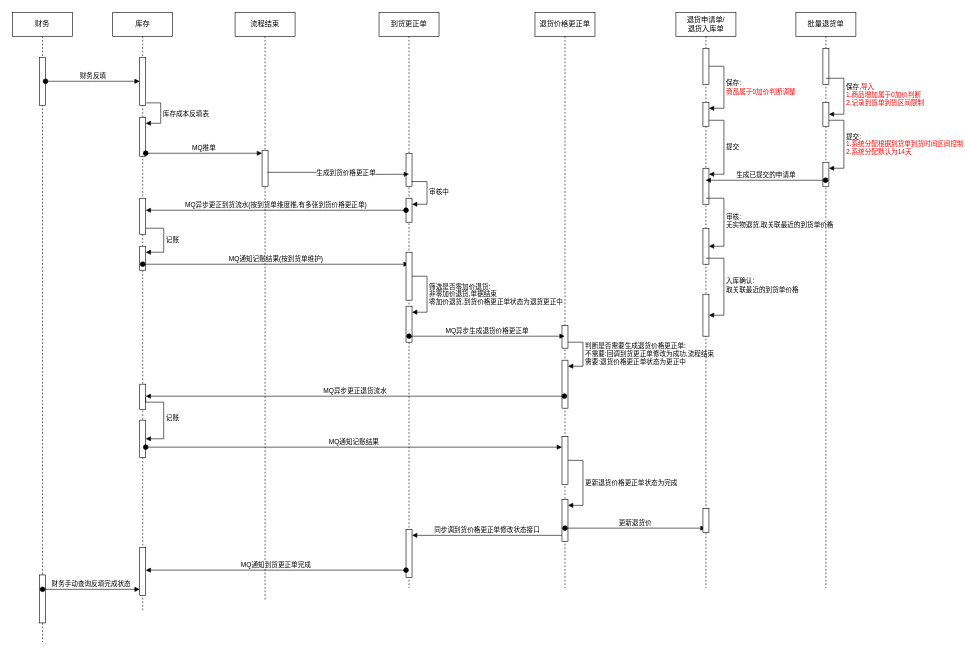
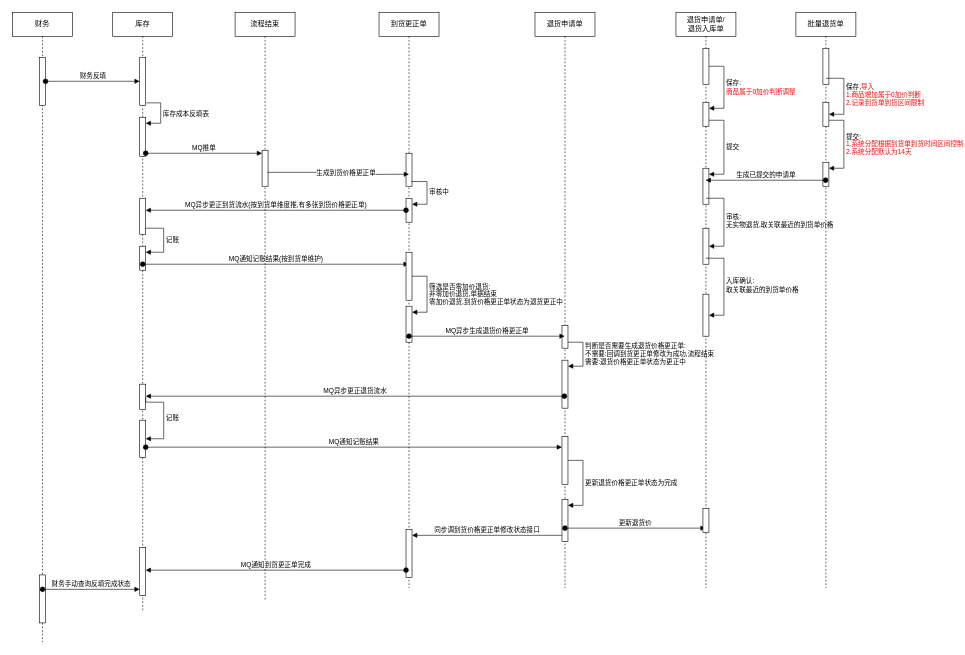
  <mxCell id="0" />
  <mxCell id="1" parent="0" />
  <mxCell id="2" value="财务" style="shape=umlLifeline;perimeter=lifelinePerimeter;whiteSpace=wrap;html=1;container=1;collapsible=0;recursiveResize=0;outlineConnect=0;" parent="1" vertex="1"><mxGeometry x="20" y="20" width="100" height="1050" as="geometry" /></mxCell>
  <mxCell id="3" value="" style="html=1;points=[];perimeter=orthogonalPerimeter;outlineConnect=0;targetShapes=umlLifeline;portConstraint=eastwest;newEdgeStyle={&quot;edgeStyle&quot;:&quot;elbowEdgeStyle&quot;,&quot;elbow&quot;:&quot;vertical&quot;,&quot;curved&quot;:0,&quot;rounded&quot;:0};" parent="2" vertex="1"><mxGeometry x="45" y="75" width="10" height="80" as="geometry" /></mxCell>
  <mxCell id="4" value="" style="html=1;points=[];perimeter=orthogonalPerimeter;outlineConnect=0;targetShapes=umlLifeline;portConstraint=eastwest;newEdgeStyle={&quot;edgeStyle&quot;:&quot;elbowEdgeStyle&quot;,&quot;elbow&quot;:&quot;vertical&quot;,&quot;curved&quot;:0,&quot;rounded&quot;:0};" parent="2" vertex="1"><mxGeometry x="45" y="938" width="10" height="80" as="geometry" /></mxCell>
  <mxCell id="5" value="财务手动查询反填完成状态" style="html=1;verticalAlign=bottom;startArrow=oval;startFill=1;endArrow=block;startSize=8;edgeStyle=elbowEdgeStyle;elbow=vertical;curved=0;rounded=0;" parent="2" target="10" edge="1"><mxGeometry width="60" relative="1" as="geometry"><mxPoint x="50" y="962" as="sourcePoint" /><mxPoint x="110" y="962" as="targetPoint" /></mxGeometry></mxCell>
  <mxCell id="6" value="库存" style="shape=umlLifeline;perimeter=lifelinePerimeter;whiteSpace=wrap;html=1;container=1;collapsible=0;recursiveResize=0;outlineConnect=0;" parent="1" vertex="1"><mxGeometry x="187" y="20" width="100" height="1000" as="geometry" /></mxCell>
  <mxCell id="7" value="" style="html=1;points=[];perimeter=orthogonalPerimeter;outlineConnect=0;targetShapes=umlLifeline;portConstraint=eastwest;newEdgeStyle={&quot;edgeStyle&quot;:&quot;elbowEdgeStyle&quot;,&quot;elbow&quot;:&quot;vertical&quot;,&quot;curved&quot;:0,&quot;rounded&quot;:0};" parent="6" vertex="1"><mxGeometry x="45" y="75" width="10" height="80" as="geometry" /></mxCell>
  <mxCell id="8" value="" style="html=1;points=[];perimeter=orthogonalPerimeter;outlineConnect=0;targetShapes=umlLifeline;portConstraint=eastwest;newEdgeStyle={&quot;edgeStyle&quot;:&quot;elbowEdgeStyle&quot;,&quot;elbow&quot;:&quot;vertical&quot;,&quot;curved&quot;:0,&quot;rounded&quot;:0};" parent="6" vertex="1"><mxGeometry x="45" y="175" width="10" height="65" as="geometry" /></mxCell>
  <mxCell id="9" value="库存成本反填表" style="html=1;align=left;spacingLeft=2;endArrow=block;rounded=0;edgeStyle=orthogonalEdgeStyle;curved=0;rounded=0;exitX=1.1;exitY=0.95;exitDx=0;exitDy=0;exitPerimeter=0;" parent="6" source="7" target="8" edge="1"><mxGeometry x="0.012" relative="1" as="geometry"><mxPoint x="50" y="155" as="sourcePoint" /><Array as="points"><mxPoint x="80" y="151" /><mxPoint x="80" y="185" /></Array><mxPoint as="offset" /></mxGeometry></mxCell>
  <mxCell id="10" value="" style="html=1;points=[];perimeter=orthogonalPerimeter;outlineConnect=0;targetShapes=umlLifeline;portConstraint=eastwest;newEdgeStyle={&quot;edgeStyle&quot;:&quot;elbowEdgeStyle&quot;,&quot;elbow&quot;:&quot;vertical&quot;,&quot;curved&quot;:0,&quot;rounded&quot;:0};" parent="6" vertex="1"><mxGeometry x="45" y="892" width="10" height="80" as="geometry" /></mxCell>
  <mxCell id="11" value="" style="html=1;points=[];perimeter=orthogonalPerimeter;outlineConnect=0;targetShapes=umlLifeline;portConstraint=eastwest;newEdgeStyle={&quot;edgeStyle&quot;:&quot;elbowEdgeStyle&quot;,&quot;elbow&quot;:&quot;vertical&quot;,&quot;curved&quot;:0,&quot;rounded&quot;:0};" parent="6" vertex="1"><mxGeometry x="45" y="310" width="10" height="60" as="geometry" /></mxCell>
  <mxCell id="12" value="" style="html=1;points=[];perimeter=orthogonalPerimeter;outlineConnect=0;targetShapes=umlLifeline;portConstraint=eastwest;newEdgeStyle={&quot;edgeStyle&quot;:&quot;elbowEdgeStyle&quot;,&quot;elbow&quot;:&quot;vertical&quot;,&quot;curved&quot;:0,&quot;rounded&quot;:0};" parent="6" vertex="1"><mxGeometry x="45" y="390" width="10" height="40" as="geometry" /></mxCell>
  <mxCell id="13" value="记账" style="html=1;align=left;spacingLeft=2;endArrow=block;rounded=0;edgeStyle=orthogonalEdgeStyle;curved=0;rounded=0;" parent="6" source="11" target="12" edge="1"><mxGeometry relative="1" as="geometry"><mxPoint x="55" y="390" as="sourcePoint" /><Array as="points"><mxPoint x="85" y="360" /><mxPoint x="85" y="400" /></Array><mxPoint as="offset" /></mxGeometry></mxCell>
  <mxCell id="14" value="MQ通知记账结果(按到货单维护)" style="html=1;verticalAlign=bottom;startArrow=oval;startFill=1;endArrow=block;startSize=8;edgeStyle=elbowEdgeStyle;elbow=vertical;curved=0;rounded=0;" parent="6" target="18" edge="1"><mxGeometry x="0.001" width="60" relative="1" as="geometry"><mxPoint x="50" y="420" as="sourcePoint" /><mxPoint x="500" y="420" as="targetPoint" /><mxPoint as="offset" /></mxGeometry></mxCell>
  <mxCell id="15" value="" style="html=1;points=[];perimeter=orthogonalPerimeter;outlineConnect=0;targetShapes=umlLifeline;portConstraint=eastwest;newEdgeStyle={&quot;edgeStyle&quot;:&quot;elbowEdgeStyle&quot;,&quot;elbow&quot;:&quot;vertical&quot;,&quot;curved&quot;:0,&quot;rounded&quot;:0};" parent="6" vertex="1"><mxGeometry x="45" y="620" width="10" height="42" as="geometry" /></mxCell>
  <mxCell id="16" value="流程结束" style="shape=umlLifeline;perimeter=lifelinePerimeter;whiteSpace=wrap;html=1;container=1;collapsible=0;recursiveResize=0;outlineConnect=0;" parent="1" vertex="1"><mxGeometry x="391" y="20" width="100" height="980" as="geometry" /></mxCell>
  <mxCell id="17" value="" style="html=1;points=[];perimeter=orthogonalPerimeter;outlineConnect=0;targetShapes=umlLifeline;portConstraint=eastwest;newEdgeStyle={&quot;edgeStyle&quot;:&quot;elbowEdgeStyle&quot;,&quot;elbow&quot;:&quot;vertical&quot;,&quot;curved&quot;:0,&quot;rounded&quot;:0};" parent="16" vertex="1"><mxGeometry x="45" y="230" width="10" height="60" as="geometry" /></mxCell>
  <mxCell id="18" value="到货更正单" style="shape=umlLifeline;perimeter=lifelinePerimeter;whiteSpace=wrap;html=1;container=1;collapsible=0;recursiveResize=0;outlineConnect=0;" parent="1" vertex="1"><mxGeometry x="631" y="20" width="100" height="960" as="geometry" /></mxCell>
  <mxCell id="19" value="" style="html=1;points=[];perimeter=orthogonalPerimeter;outlineConnect=0;targetShapes=umlLifeline;portConstraint=eastwest;newEdgeStyle={&quot;edgeStyle&quot;:&quot;elbowEdgeStyle&quot;,&quot;elbow&quot;:&quot;vertical&quot;,&quot;curved&quot;:0,&quot;rounded&quot;:0};" parent="18" vertex="1"><mxGeometry x="45" y="235" width="10" height="55" as="geometry" /></mxCell>
  <mxCell id="20" value="" style="html=1;points=[];perimeter=orthogonalPerimeter;outlineConnect=0;targetShapes=umlLifeline;portConstraint=eastwest;newEdgeStyle={&quot;edgeStyle&quot;:&quot;elbowEdgeStyle&quot;,&quot;elbow&quot;:&quot;vertical&quot;,&quot;curved&quot;:0,&quot;rounded&quot;:0};" parent="18" vertex="1"><mxGeometry x="45" y="862" width="10" height="80" as="geometry" /></mxCell>
  <mxCell id="21" value="" style="html=1;points=[];perimeter=orthogonalPerimeter;outlineConnect=0;targetShapes=umlLifeline;portConstraint=eastwest;newEdgeStyle={&quot;edgeStyle&quot;:&quot;elbowEdgeStyle&quot;,&quot;elbow&quot;:&quot;vertical&quot;,&quot;curved&quot;:0,&quot;rounded&quot;:0};" parent="18" vertex="1"><mxGeometry x="45" y="310" width="10" height="40" as="geometry" /></mxCell>
  <mxCell id="22" value="审核中" style="html=1;align=left;spacingLeft=2;endArrow=block;rounded=0;edgeStyle=orthogonalEdgeStyle;curved=0;rounded=0;exitX=0.54;exitY=0.294;exitDx=0;exitDy=0;exitPerimeter=0;" parent="18" source="18" target="21" edge="1"><mxGeometry relative="1" as="geometry"><mxPoint x="50" y="290" as="sourcePoint" /><Array as="points"><mxPoint x="80" y="282" /><mxPoint x="80" y="320" /></Array></mxGeometry></mxCell>
  <mxCell id="23" value="" style="html=1;points=[];perimeter=orthogonalPerimeter;outlineConnect=0;targetShapes=umlLifeline;portConstraint=eastwest;newEdgeStyle={&quot;edgeStyle&quot;:&quot;elbowEdgeStyle&quot;,&quot;elbow&quot;:&quot;vertical&quot;,&quot;curved&quot;:0,&quot;rounded&quot;:0};" parent="18" vertex="1"><mxGeometry x="45" y="400" width="10" height="80" as="geometry" /></mxCell>
  <mxCell id="24" value="" style="html=1;points=[];perimeter=orthogonalPerimeter;outlineConnect=0;targetShapes=umlLifeline;portConstraint=eastwest;newEdgeStyle={&quot;edgeStyle&quot;:&quot;elbowEdgeStyle&quot;,&quot;elbow&quot;:&quot;vertical&quot;,&quot;curved&quot;:0,&quot;rounded&quot;:0};" parent="18" vertex="1"><mxGeometry x="45" y="490" width="10" height="60" as="geometry" /></mxCell>
  <mxCell id="25" value="筛选是否零加价退货:&lt;br&gt;非零加价退货,单据结束&lt;br&gt;零加价退货,到货价格更正单状态为退货更正中" style="html=1;align=left;spacingLeft=2;endArrow=block;rounded=0;edgeStyle=orthogonalEdgeStyle;curved=0;rounded=0;" parent="18" source="23" target="24" edge="1"><mxGeometry relative="1" as="geometry"><mxPoint x="50" y="470" as="sourcePoint" /><Array as="points"><mxPoint x="80" y="440" /><mxPoint x="80" y="500" /></Array><mxPoint as="offset" /></mxGeometry></mxCell>
- <mxCell id="26" value="退货价格更正单" style="shape=umlLifeline;perimeter=lifelinePerimeter;whiteSpace=wrap;html=1;container=1;collapsible=0;recursiveResize=0;outlineConnect=0;" parent="1" vertex="1"><mxGeometry x="891" y="20" width="100" height="960" as="geometry" /></mxCell>
+ <mxCell id="26" value="退货申请单" style="shape=umlLifeline;perimeter=lifelinePerimeter;whiteSpace=wrap;html=1;container=1;collapsible=0;recursiveResize=0;outlineConnect=0;" parent="1" vertex="1"><mxGeometry x="891" y="20" width="100" height="960" as="geometry" /></mxCell>
  <mxCell id="27" value="" style="html=1;points=[];perimeter=orthogonalPerimeter;outlineConnect=0;targetShapes=umlLifeline;portConstraint=eastwest;newEdgeStyle={&quot;edgeStyle&quot;:&quot;elbowEdgeStyle&quot;,&quot;elbow&quot;:&quot;vertical&quot;,&quot;curved&quot;:0,&quot;rounded&quot;:0};" parent="26" vertex="1"><mxGeometry x="45" y="522" width="10" height="38" as="geometry" /></mxCell>
  <mxCell id="28" value="" style="html=1;points=[];perimeter=orthogonalPerimeter;outlineConnect=0;targetShapes=umlLifeline;portConstraint=eastwest;newEdgeStyle={&quot;edgeStyle&quot;:&quot;elbowEdgeStyle&quot;,&quot;elbow&quot;:&quot;vertical&quot;,&quot;curved&quot;:0,&quot;rounded&quot;:0};" parent="26" vertex="1"><mxGeometry x="45" y="707" width="10" height="80" as="geometry" /></mxCell>
  <mxCell id="29" value="" style="html=1;points=[];perimeter=orthogonalPerimeter;outlineConnect=0;targetShapes=umlLifeline;portConstraint=eastwest;newEdgeStyle={&quot;edgeStyle&quot;:&quot;elbowEdgeStyle&quot;,&quot;elbow&quot;:&quot;vertical&quot;,&quot;curved&quot;:0,&quot;rounded&quot;:0};" parent="26" vertex="1"><mxGeometry x="45" y="812" width="10" height="70" as="geometry" /></mxCell>
  <mxCell id="30" value="更新退货价格更正单状态为完成" style="html=1;align=left;spacingLeft=2;endArrow=block;rounded=0;edgeStyle=orthogonalEdgeStyle;curved=0;rounded=0;" parent="26" source="28" target="29" edge="1"><mxGeometry relative="1" as="geometry"><mxPoint x="50" y="792" as="sourcePoint" /><Array as="points"><mxPoint x="80" y="747" /><mxPoint x="80" y="822" /></Array></mxGeometry></mxCell>
  <mxCell id="31" value="" style="html=1;points=[];perimeter=orthogonalPerimeter;outlineConnect=0;targetShapes=umlLifeline;portConstraint=eastwest;newEdgeStyle={&quot;edgeStyle&quot;:&quot;elbowEdgeStyle&quot;,&quot;elbow&quot;:&quot;vertical&quot;,&quot;curved&quot;:0,&quot;rounded&quot;:0};" parent="26" vertex="1"><mxGeometry x="45" y="580" width="10" height="80" as="geometry" /></mxCell>
  <mxCell id="32" value="判断是否需要生成退货价格更正单:&lt;br&gt;不需要:回调到货更正单修改为成功,流程结束&lt;br&gt;需要:退货价格更正单状态为更正中" style="html=1;align=left;spacingLeft=2;endArrow=block;rounded=0;edgeStyle=orthogonalEdgeStyle;curved=0;rounded=0;" parent="26" source="27" target="31" edge="1"><mxGeometry relative="1" as="geometry"><mxPoint x="50" y="560" as="sourcePoint" /><Array as="points"><mxPoint x="80" y="550" /><mxPoint x="80" y="590" /></Array></mxGeometry></mxCell>
  <mxCell id="33" value="更新退货价" style="html=1;verticalAlign=bottom;startArrow=oval;startFill=1;endArrow=block;startSize=8;edgeStyle=elbowEdgeStyle;elbow=vertical;curved=0;rounded=0;" parent="26" target="45" edge="1"><mxGeometry width="60" relative="1" as="geometry"><mxPoint x="50" y="860" as="sourcePoint" /><mxPoint x="110" y="860" as="targetPoint" /></mxGeometry></mxCell>
  <mxCell id="34" value="财务反填" style="html=1;verticalAlign=bottom;startArrow=oval;endArrow=block;startSize=8;edgeStyle=elbowEdgeStyle;elbow=vertical;curved=0;rounded=0;" parent="1" source="3" target="7" edge="1"><mxGeometry relative="1" as="geometry"><mxPoint x="75" y="210" as="sourcePoint" /><mxPoint x="320" y="180" as="targetPoint" /></mxGeometry></mxCell>
  <mxCell id="35" value="MQ推单" style="html=1;verticalAlign=bottom;startArrow=oval;endArrow=block;startSize=8;edgeStyle=elbowEdgeStyle;elbow=vertical;curved=0;rounded=0;" parent="1" source="8" target="17" edge="1"><mxGeometry relative="1" as="geometry"><mxPoint x="442" y="230" as="sourcePoint" /></mxGeometry></mxCell>
  <mxCell id="36" value="生成到货价格更正单" style="html=1;align=left;spacingLeft=2;endArrow=block;rounded=0;edgeStyle=orthogonalEdgeStyle;curved=0;rounded=0;exitX=0.9;exitY=0.613;exitDx=0;exitDy=0;exitPerimeter=0;" parent="1" source="17" edge="1"><mxGeometry x="-0.348" relative="1" as="geometry"><mxPoint x="441" y="283" as="sourcePoint" /><Array as="points" /><mxPoint x="681" y="290" as="targetPoint" /><mxPoint as="offset" /></mxGeometry></mxCell>
  <mxCell id="37" value="MQ异步生成退货价格更正单" style="html=1;verticalAlign=bottom;startArrow=oval;endArrow=block;startSize=8;edgeStyle=elbowEdgeStyle;elbow=vertical;curved=0;rounded=0;" parent="1" edge="1"><mxGeometry relative="1" as="geometry"><mxPoint x="681" y="560" as="sourcePoint" /><mxPoint x="940.5" y="559.176" as="targetPoint" /></mxGeometry></mxCell>
  <mxCell id="38" value="MQ异步更正退货流水" style="html=1;verticalAlign=bottom;startArrow=oval;startFill=1;endArrow=block;startSize=8;edgeStyle=elbowEdgeStyle;elbow=vertical;curved=0;rounded=0;" parent="1" target="15" edge="1"><mxGeometry width="60" relative="1" as="geometry"><mxPoint x="940" y="660" as="sourcePoint" /><mxPoint x="517" y="662" as="targetPoint" /><Array as="points"><mxPoint x="940" y="660" /></Array></mxGeometry></mxCell>
  <mxCell id="39" value="" style="html=1;points=[];perimeter=orthogonalPerimeter;outlineConnect=0;targetShapes=umlLifeline;portConstraint=eastwest;newEdgeStyle={&quot;edgeStyle&quot;:&quot;elbowEdgeStyle&quot;,&quot;elbow&quot;:&quot;vertical&quot;,&quot;curved&quot;:0,&quot;rounded&quot;:0};" parent="1" vertex="1"><mxGeometry x="232" y="700" width="10" height="62" as="geometry" /></mxCell>
  <mxCell id="40" value="记账" style="html=1;align=left;spacingLeft=2;endArrow=block;rounded=0;edgeStyle=orthogonalEdgeStyle;curved=0;rounded=0;" parent="1" target="39" edge="1"><mxGeometry relative="1" as="geometry"><mxPoint x="242" y="662" as="sourcePoint" /><Array as="points"><mxPoint x="242" y="670" /><mxPoint x="272" y="670" /><mxPoint x="272" y="731" /></Array></mxGeometry></mxCell>
  <mxCell id="41" value="MQ通知记账结果" style="html=1;verticalAlign=bottom;startArrow=oval;endArrow=block;startSize=8;edgeStyle=elbowEdgeStyle;elbow=vertical;curved=0;rounded=0;" parent="1" source="39" target="28" edge="1"><mxGeometry relative="1" as="geometry"><mxPoint x="442" y="742" as="sourcePoint" /></mxGeometry></mxCell>
  <mxCell id="42" value="同步调到货价格更正单修改状态接口" style="html=1;verticalAlign=bottom;endArrow=block;edgeStyle=elbowEdgeStyle;elbow=vertical;curved=0;rounded=0;" parent="1" source="29" target="20" edge="1"><mxGeometry width="80" relative="1" as="geometry"><mxPoint x="771" y="902" as="sourcePoint" /><mxPoint x="851" y="902" as="targetPoint" /></mxGeometry></mxCell>
  <mxCell id="43" value="MQ通知到货更正单完成" style="html=1;verticalAlign=bottom;startArrow=oval;startFill=1;endArrow=block;startSize=8;edgeStyle=elbowEdgeStyle;elbow=vertical;curved=0;rounded=0;" parent="1" target="10" edge="1" source="20"><mxGeometry width="60" relative="1" as="geometry"><mxPoint x="746.5" y="952" as="sourcePoint" /><mxPoint x="407" y="932" as="targetPoint" /><Array as="points"><mxPoint x="670" y="950" /></Array></mxGeometry></mxCell>
  <mxCell id="44" value="MQ异步更正到货流水(按到货单维度推,有多张到货价格更正单)" style="html=1;verticalAlign=bottom;startArrow=oval;startFill=1;endArrow=block;startSize=8;edgeStyle=elbowEdgeStyle;elbow=vertical;curved=0;rounded=0;" parent="1" source="21" target="11" edge="1"><mxGeometry width="60" relative="1" as="geometry"><mxPoint x="607" y="390" as="sourcePoint" /><mxPoint x="667" y="390" as="targetPoint" /></mxGeometry></mxCell>
  <mxCell id="45" value="退货申请单/&lt;br&gt;退货入库单" style="shape=umlLifeline;perimeter=lifelinePerimeter;whiteSpace=wrap;html=1;container=1;collapsible=0;recursiveResize=0;outlineConnect=0;" parent="1" vertex="1"><mxGeometry x="1126" y="20" width="100" height="960" as="geometry" /></mxCell>
  <mxCell id="46" value="" style="html=1;points=[];perimeter=orthogonalPerimeter;outlineConnect=0;targetShapes=umlLifeline;portConstraint=eastwest;newEdgeStyle={&quot;edgeStyle&quot;:&quot;elbowEdgeStyle&quot;,&quot;elbow&quot;:&quot;vertical&quot;,&quot;curved&quot;:0,&quot;rounded&quot;:0};" parent="45" vertex="1"><mxGeometry x="45" y="827" width="10" height="40" as="geometry" /></mxCell>
  <mxCell id="47" value="" style="html=1;points=[];perimeter=orthogonalPerimeter;outlineConnect=0;targetShapes=umlLifeline;portConstraint=eastwest;newEdgeStyle={&quot;edgeStyle&quot;:&quot;elbowEdgeStyle&quot;,&quot;elbow&quot;:&quot;vertical&quot;,&quot;curved&quot;:0,&quot;rounded&quot;:0};" vertex="1" parent="45"><mxGeometry x="45" y="60" width="10" height="60" as="geometry" /></mxCell>
  <mxCell id="48" value="" style="html=1;points=[];perimeter=orthogonalPerimeter;outlineConnect=0;targetShapes=umlLifeline;portConstraint=eastwest;newEdgeStyle={&quot;edgeStyle&quot;:&quot;elbowEdgeStyle&quot;,&quot;elbow&quot;:&quot;vertical&quot;,&quot;curved&quot;:0,&quot;rounded&quot;:0};" vertex="1" parent="45"><mxGeometry x="45" y="150" width="10" height="40" as="geometry" /></mxCell>
  <mxCell id="49" value="保存:&lt;br&gt;&lt;font color=&quot;#ff0000&quot;&gt;商品属于0加价判断调整&lt;/font&gt;" style="html=1;align=left;spacingLeft=2;endArrow=block;rounded=0;edgeStyle=orthogonalEdgeStyle;curved=0;rounded=0;" edge="1" target="48" parent="45" source="47"><mxGeometry relative="1" as="geometry"><mxPoint x="50" y="130" as="sourcePoint" /><Array as="points"><mxPoint x="80" y="90" /><mxPoint x="80" y="160" /></Array></mxGeometry></mxCell>
  <mxCell id="50" value="" style="html=1;points=[];perimeter=orthogonalPerimeter;outlineConnect=0;targetShapes=umlLifeline;portConstraint=eastwest;newEdgeStyle={&quot;edgeStyle&quot;:&quot;elbowEdgeStyle&quot;,&quot;elbow&quot;:&quot;vertical&quot;,&quot;curved&quot;:0,&quot;rounded&quot;:0};" vertex="1" parent="45"><mxGeometry x="45" y="260" width="10" height="60" as="geometry" /></mxCell>
  <mxCell id="51" value="提交" style="html=1;align=left;spacingLeft=2;endArrow=block;rounded=0;edgeStyle=orthogonalEdgeStyle;curved=0;rounded=0;" edge="1" target="50" parent="45" source="48"><mxGeometry relative="1" as="geometry"><mxPoint x="50" y="240" as="sourcePoint" /><Array as="points"><mxPoint x="80" y="180" /><mxPoint x="80" y="270" /></Array></mxGeometry></mxCell>
  <mxCell id="52" value="" style="html=1;points=[];perimeter=orthogonalPerimeter;outlineConnect=0;targetShapes=umlLifeline;portConstraint=eastwest;newEdgeStyle={&quot;edgeStyle&quot;:&quot;elbowEdgeStyle&quot;,&quot;elbow&quot;:&quot;vertical&quot;,&quot;curved&quot;:0,&quot;rounded&quot;:0};" vertex="1" parent="45"><mxGeometry x="45" y="360" width="10" height="60" as="geometry" /></mxCell>
  <mxCell id="53" value="审核:&lt;br&gt;无实物退货,取关联最近的到货单价格" style="html=1;align=left;spacingLeft=2;endArrow=block;rounded=0;edgeStyle=orthogonalEdgeStyle;curved=0;rounded=0;" edge="1" target="52" parent="45"><mxGeometry relative="1" as="geometry"><mxPoint x="50" y="310" as="sourcePoint" /><Array as="points"><mxPoint x="80" y="310" /><mxPoint x="80" y="390" /></Array></mxGeometry></mxCell>
  <mxCell id="54" value="" style="html=1;points=[];perimeter=orthogonalPerimeter;outlineConnect=0;targetShapes=umlLifeline;portConstraint=eastwest;newEdgeStyle={&quot;edgeStyle&quot;:&quot;elbowEdgeStyle&quot;,&quot;elbow&quot;:&quot;vertical&quot;,&quot;curved&quot;:0,&quot;rounded&quot;:0};" vertex="1" parent="45"><mxGeometry x="45" y="470" width="10" height="70" as="geometry" /></mxCell>
  <mxCell id="55" value="入库确认:&lt;br&gt;取关联最近的到货单价格" style="html=1;align=left;spacingLeft=2;endArrow=block;rounded=0;edgeStyle=orthogonalEdgeStyle;curved=0;rounded=0;" edge="1" target="54" parent="45"><mxGeometry relative="1" as="geometry"><mxPoint x="50" y="410" as="sourcePoint" /><Array as="points"><mxPoint x="50" y="410" /><mxPoint x="80" y="410" /><mxPoint x="80" y="505" /></Array></mxGeometry></mxCell>
  <mxCell id="56" value="批量退货单" style="shape=umlLifeline;perimeter=lifelinePerimeter;whiteSpace=wrap;html=1;container=1;collapsible=0;recursiveResize=0;outlineConnect=0;" vertex="1" parent="1"><mxGeometry x="1326" y="20" width="100" height="960" as="geometry" /></mxCell>
  <mxCell id="57" value="" style="html=1;points=[];perimeter=orthogonalPerimeter;outlineConnect=0;targetShapes=umlLifeline;portConstraint=eastwest;newEdgeStyle={&quot;edgeStyle&quot;:&quot;elbowEdgeStyle&quot;,&quot;elbow&quot;:&quot;vertical&quot;,&quot;curved&quot;:0,&quot;rounded&quot;:0};" vertex="1" parent="56"><mxGeometry x="45" y="60" width="10" height="60" as="geometry" /></mxCell>
  <mxCell id="58" value="" style="html=1;points=[];perimeter=orthogonalPerimeter;outlineConnect=0;targetShapes=umlLifeline;portConstraint=eastwest;newEdgeStyle={&quot;edgeStyle&quot;:&quot;elbowEdgeStyle&quot;,&quot;elbow&quot;:&quot;vertical&quot;,&quot;curved&quot;:0,&quot;rounded&quot;:0};" vertex="1" parent="56"><mxGeometry x="45" y="150" width="10" height="40" as="geometry" /></mxCell>
  <mxCell id="59" value="保存,&lt;font color=&quot;#ff0000&quot;&gt;导入&lt;/font&gt;&lt;br&gt;&lt;font color=&quot;#ff0000&quot;&gt;1.商品增加属于0加价判断&lt;br&gt;2.记录到货单到货区间限制&lt;/font&gt;" style="html=1;align=left;spacingLeft=2;endArrow=block;rounded=0;edgeStyle=orthogonalEdgeStyle;curved=0;rounded=0;" edge="1" target="58" parent="56"><mxGeometry relative="1" as="geometry"><mxPoint x="50" y="110" as="sourcePoint" /><Array as="points"><mxPoint x="80" y="110" /><mxPoint x="80" y="170" /></Array></mxGeometry></mxCell>
  <mxCell id="60" value="" style="html=1;points=[];perimeter=orthogonalPerimeter;outlineConnect=0;targetShapes=umlLifeline;portConstraint=eastwest;newEdgeStyle={&quot;edgeStyle&quot;:&quot;elbowEdgeStyle&quot;,&quot;elbow&quot;:&quot;vertical&quot;,&quot;curved&quot;:0,&quot;rounded&quot;:0};" vertex="1" parent="56"><mxGeometry x="45" y="250" width="10" height="40" as="geometry" /></mxCell>
  <mxCell id="61" value="提交:&lt;br&gt;&lt;font color=&quot;#ff0000&quot;&gt;1.系统分配根据到货单到货时间区间控制&lt;br&gt;2.系统分配默认为14天&lt;/font&gt;" style="html=1;align=left;spacingLeft=2;endArrow=block;rounded=0;edgeStyle=orthogonalEdgeStyle;curved=0;rounded=0;" edge="1" target="60" parent="56" source="58"><mxGeometry relative="1" as="geometry"><mxPoint x="50" y="240" as="sourcePoint" /><Array as="points"><mxPoint x="80" y="180" /><mxPoint x="80" y="260" /></Array></mxGeometry></mxCell>
  <mxCell id="62" value="生成已提交的申请单" style="html=1;verticalAlign=bottom;startArrow=oval;startFill=1;endArrow=block;startSize=8;edgeStyle=elbowEdgeStyle;elbow=vertical;curved=0;rounded=0;" edge="1" parent="1" source="56" target="45"><mxGeometry width="60" relative="1" as="geometry"><mxPoint x="1266" y="380" as="sourcePoint" /><mxPoint x="1326" y="380" as="targetPoint" /><Array as="points"><mxPoint x="1256" y="300" /></Array></mxGeometry></mxCell>
